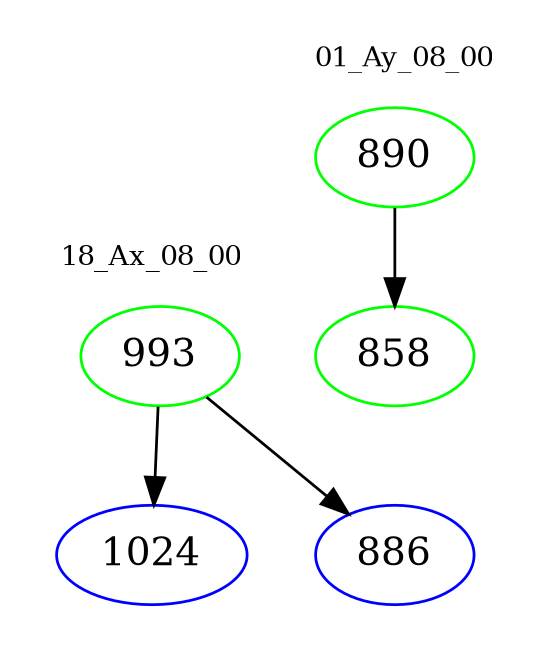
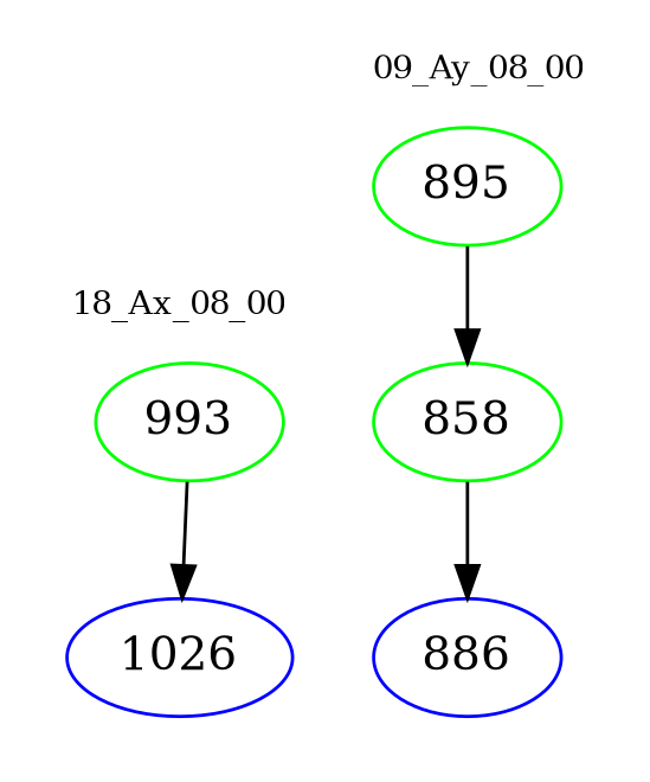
  digraph {
    node [color=green]
    edge [color=black]
    n1 [label=993]
-   n2 [color=blue label=1024]
+   n2 [color=blue label=1026]
    n3 [label=858]
    n4 [color=blue label=886]
-   n5 [label=890]
+   n5 [label=895]
    subgraph cluster_1 {
      color=white
      fontsize=10
      label="18_Ax_08_00"
      n1
      n2
    }
    subgraph cluster_2 {
      color=white
      fontsize=10
-     label="01_Ay_08_00"
+     label="09_Ay_08_00"
      n3
      n4
      n5
    }
    n1 -> n2
-   n1 -> n4
+   n3 -> n4
    n5 -> n3
  }
